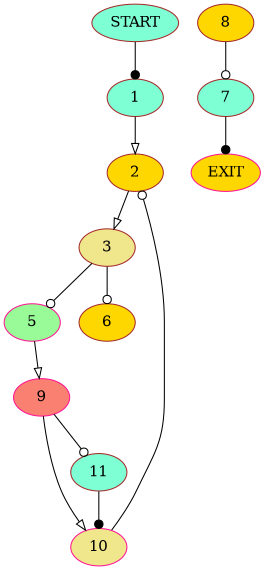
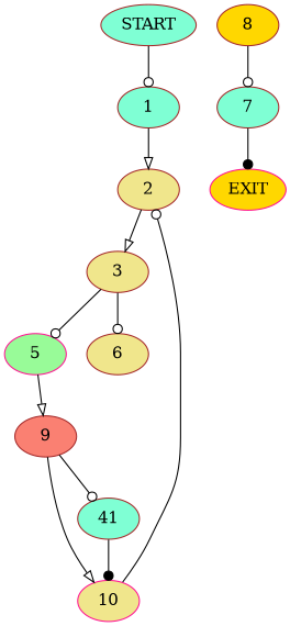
  digraph {
    node [color=brown fillcolor=aquamarine style=filled]
    edge [arrowhead=odot]
    n1 [label=START]
    1
-   2 [fillcolor=gold]
+   2 [fillcolor=khaki]
    n4 [color=deeppink fillcolor=gold label=EXIT]
    3 [fillcolor=khaki]
    5 [color=deeppink fillcolor=palegreen]
-   6 [fillcolor=gold]
-   9 [color=deeppink fillcolor=salmon]
+   6 [fillcolor=khaki]
+   9 [fillcolor=salmon]
    7
    8 [fillcolor=gold]
    10 [color=deeppink fillcolor=khaki]
-   11
-   n1 -> 1 [arrowhead=dot]
+   11 [label=41]
+   n1 -> 1
    1 -> 2 [arrowhead=onormal]
    2 -> 3 [arrowhead=onormal]
    3 -> 5
    3 -> 6
    5 -> 9 [arrowhead=onormal]
    9 -> 10 [arrowhead=onormal]
    9 -> 11
    7 -> n4 [arrowhead=dot]
    8 -> 7
    10 -> 2
    11 -> 10 [arrowhead=dot]
  }
